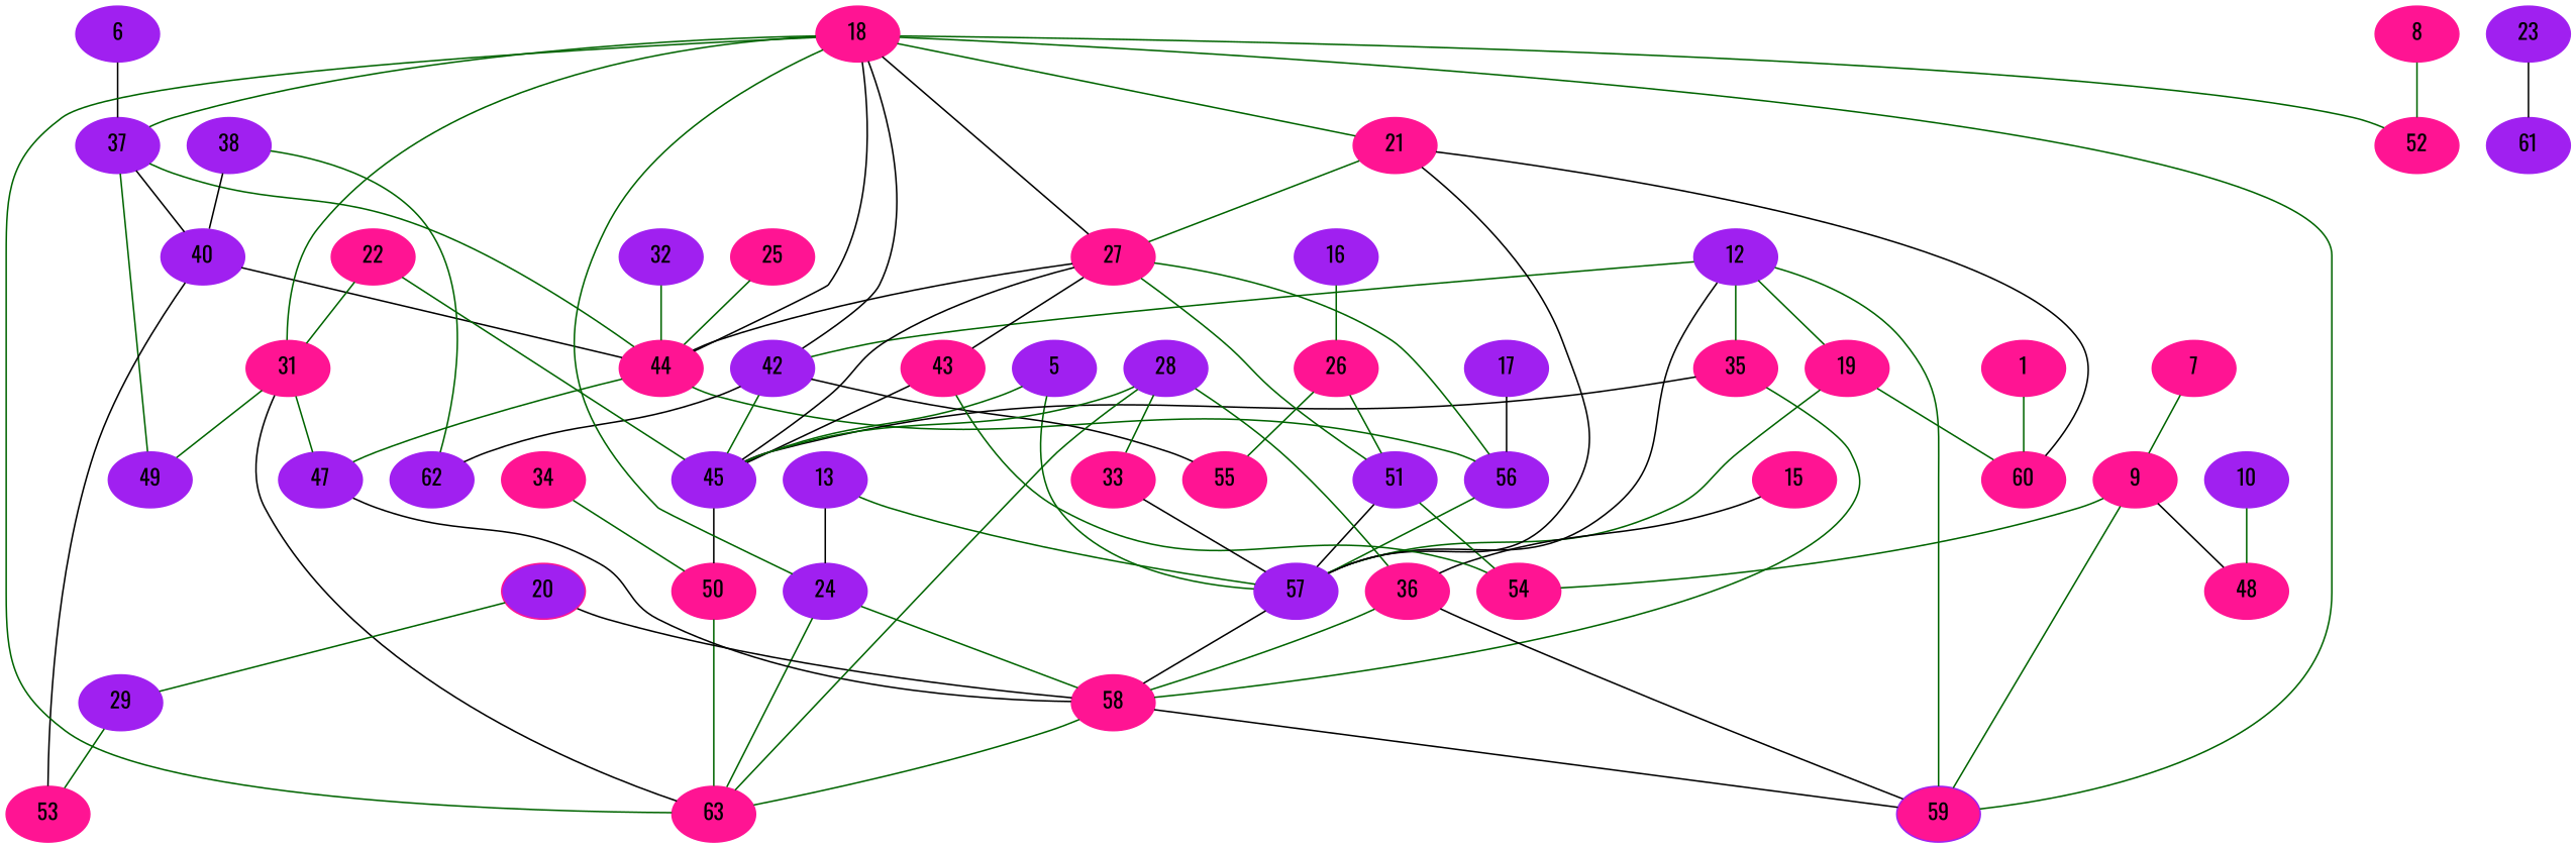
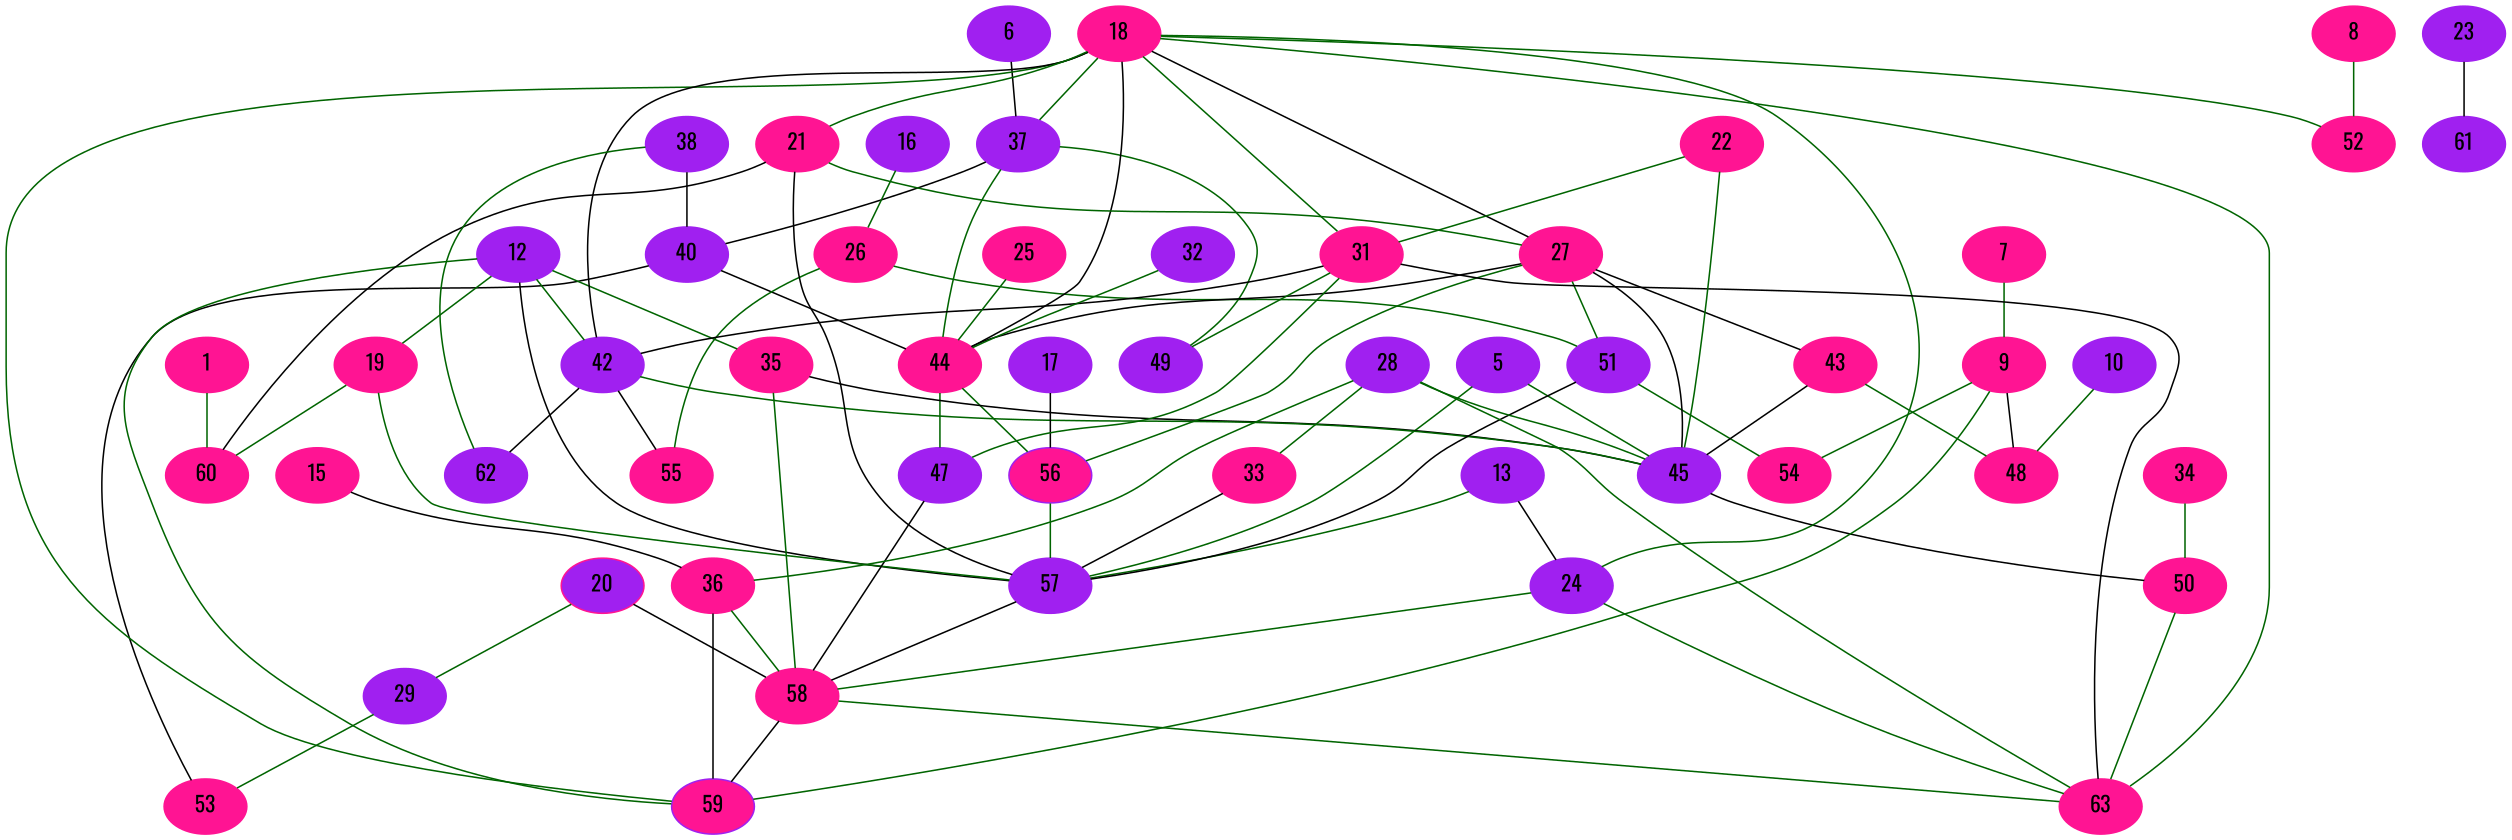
  graph {
    fontname=Oswald
    node [color=deeppink fontname=Oswald style=filled]
    edge [color=darkgreen fontname=Oswald weight=1.0]
    1
    60
    5 [color=purple]
    45 [color=purple]
    57 [color=purple]
    50
    58
    6 [color=purple]
    37 [color=purple]
    44
    49 [color=purple]
    40 [color=purple]
    7
    9
    48
    54
    59 [color=purple fillcolor=deeppink]
    8
    52
    10 [color=purple]
    12 [color=purple]
    19
    35
    42 [color=purple]
    55
    62 [color=purple]
    13 [color=purple]
    24 [color=purple]
    63
    15
    36
    16 [color=purple]
    26
    51 [color=purple]
    17 [color=purple]
-   56 [color=purple]
+   56 [color=purple fillcolor=deeppink]
    18
    21
    27
    31
    43
    47 [color=purple]
    20 [fillcolor=purple]
    29 [color=purple]
    53
    22
    23 [color=purple]
    61 [color=purple]
    25
    28 [color=purple]
    33
    32 [color=purple]
    34
    38 [color=purple]
    1 -- 60
    5 -- 45
    5 -- 57
    45 -- 50 [color=black]
    57 -- 58 [color=black]
    50 -- 63
    58 -- 59 [color=black]
    58 -- 63
    6 -- 37 [color=black]
    37 -- 44
    37 -- 49
    37 -- 40 [color=black]
    44 -- 56
    44 -- 47
    40 -- 44 [color=black]
    40 -- 53 [color=black]
    7 -- 9
    9 -- 48 [color=black]
    9 -- 54
    9 -- 59
    8 -- 52
    10 -- 48 [weight=2.0]
    12 -- 57 [color=black]
    12 -- 59
    12 -- 19
    12 -- 35
    12 -- 42
    19 -- 60
    19 -- 57
    35 -- 45 [color=black]
    35 -- 58
    42 -- 45
    42 -- 55 [color=black]
    42 -- 62 [color=black]
    13 -- 57
    13 -- 24 [color=black]
    24 -- 58
    24 -- 63
    15 -- 36 [color=black]
    36 -- 58
    36 -- 59 [color=black]
    16 -- 26
    26 -- 55
    26 -- 51
    51 -- 57 [color=black]
    51 -- 54
    17 -- 56 [color=black]
    56 -- 57
    18 -- 37
    18 -- 44 [color=black weight=3.0]
    18 -- 59
    18 -- 52
    18 -- 42 [color=black]
    18 -- 24
    18 -- 63 [weight=2.0]
    18 -- 21
    18 -- 27 [color=black]
    18 -- 31
    21 -- 60 [color=black]
    21 -- 57 [color=black]
    21 -- 27
    27 -- 45 [color=black]
    27 -- 44 [color=black]
    27 -- 51 [weight=2.0]
    27 -- 56
    27 -- 43 [color=black]
    31 -- 49
+   31 -- 42 [color=black weight=2.0]
    31 -- 63 [color=black]
    31 -- 47
    43 -- 45 [color=black]
-   43 -- 54
+   43 -- 48
    47 -- 58 [color=black]
    20 -- 58 [color=black weight=2.0]
    20 -- 29
    29 -- 53
    22 -- 45
    22 -- 31
    23 -- 61 [color=black]
    25 -- 44
    28 -- 45
    28 -- 63
    28 -- 36
    28 -- 33
    33 -- 57 [color=black]
    32 -- 44
    34 -- 50
    38 -- 40 [color=black]
    38 -- 62
  }
